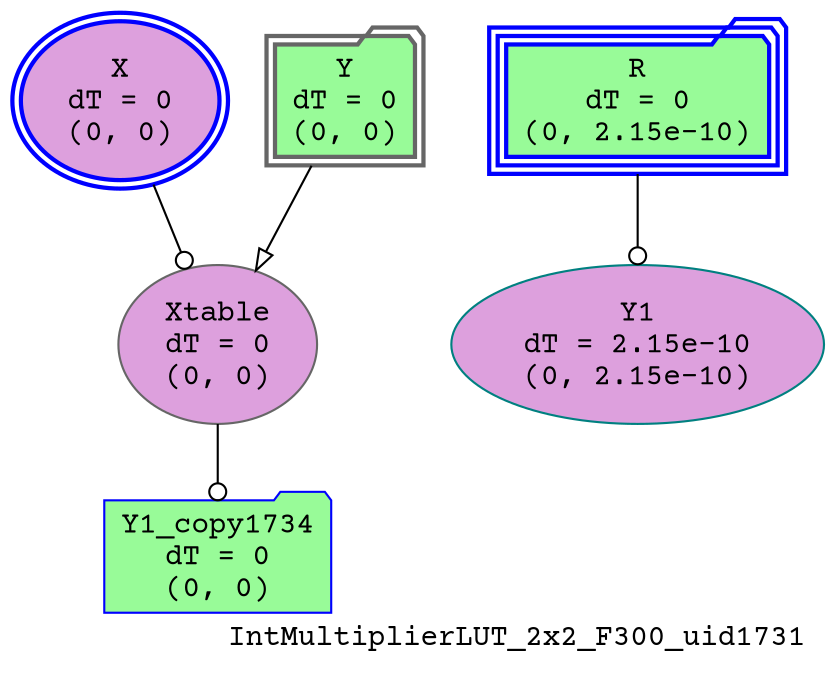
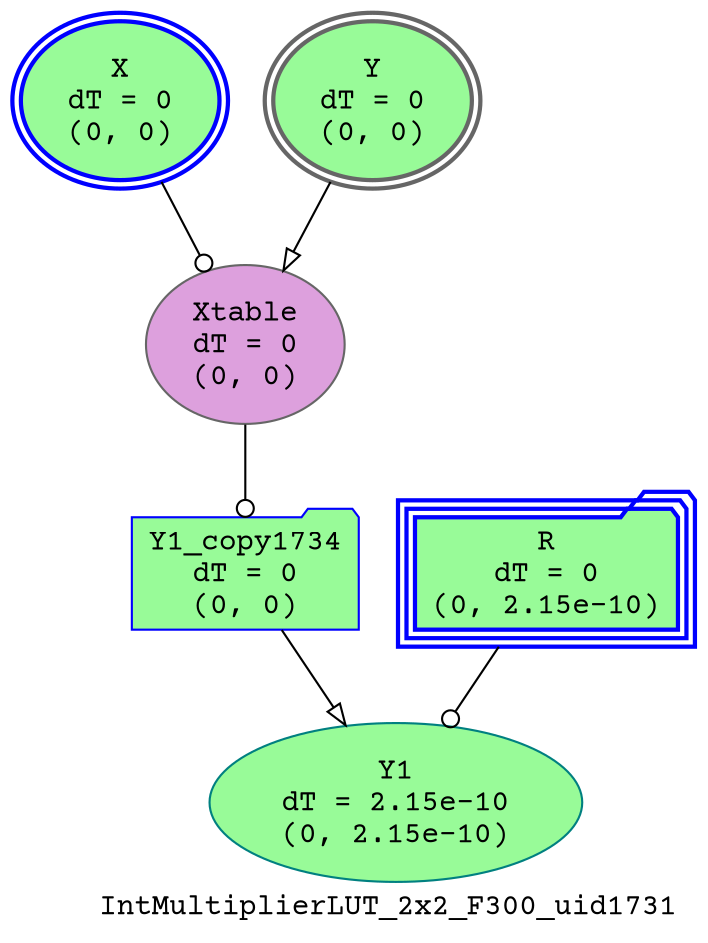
  digraph {
    fontname="Courier Prime"
    label=IntMultiplierLUT_2x2_F300_uid1731
    labeljust=right
    labelloc=bottom
    nodesep=0.25
    ranksep=0.5
    node [color=blue fillcolor=plum fontname="Courier Prime" peripheries=1 shape=ellipse style="bold, filled,filled"]
    edge [arrowhead=odot arrowsize=1.0 arrowtail=normal color=black dir=forward fontname="Courier Prime"]
-   n1 [label="X\ndT = 0\n(0, 0)" peripheries=2]
-   n2 [color=gray40 fillcolor=palegreen label="Y\ndT = 0\n(0, 0)" peripheries=2 shape=folder]
+   n1 [fillcolor=palegreen label="X\ndT = 0\n(0, 0)" peripheries=2]
+   n2 [color=gray40 fillcolor=palegreen label="Y\ndT = 0\n(0, 0)" peripheries=2]
    n3 [fillcolor=palegreen label="R\ndT = 0\n(0, 2.15e-10)" peripheries=3 shape=folder]
    n4 [color=gray40 label="Xtable\ndT = 0\n(0, 0)" style=filled]
-   n5 [color=teal label="Y1\ndT = 2.15e-10\n(0, 2.15e-10)" style=filled]
+   n5 [color=teal fillcolor=palegreen label="Y1\ndT = 2.15e-10\n(0, 2.15e-10)" style=filled]
    n6 [fillcolor=palegreen label="Y1_copy1734\ndT = 0\n(0, 0)" shape=folder style=filled]
    subgraph sub_1 {
      rank=same
      n1
      n2
    }
    subgraph sub_2 {
      rank=same
      n3
    }
    n1 -> n4
    n2 -> n4 [arrowhead=onormal]
    n3 -> n5
    n4 -> n6
+   n6 -> n5 [arrowhead=onormal]
  }
